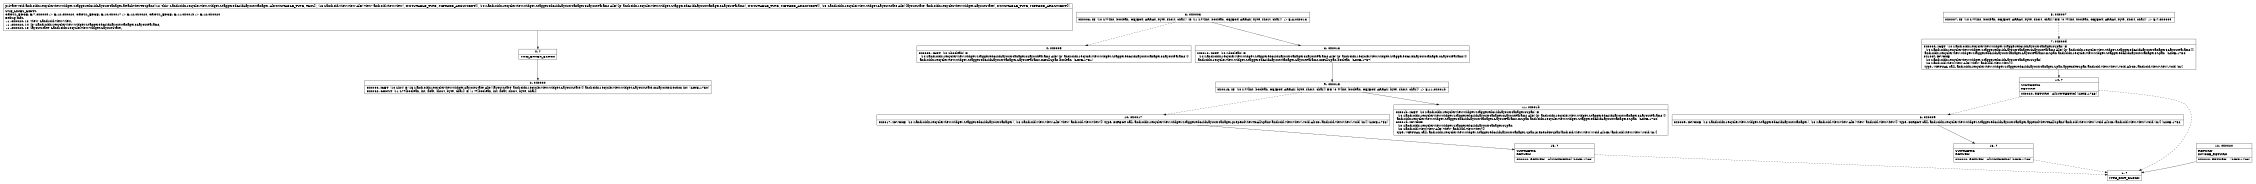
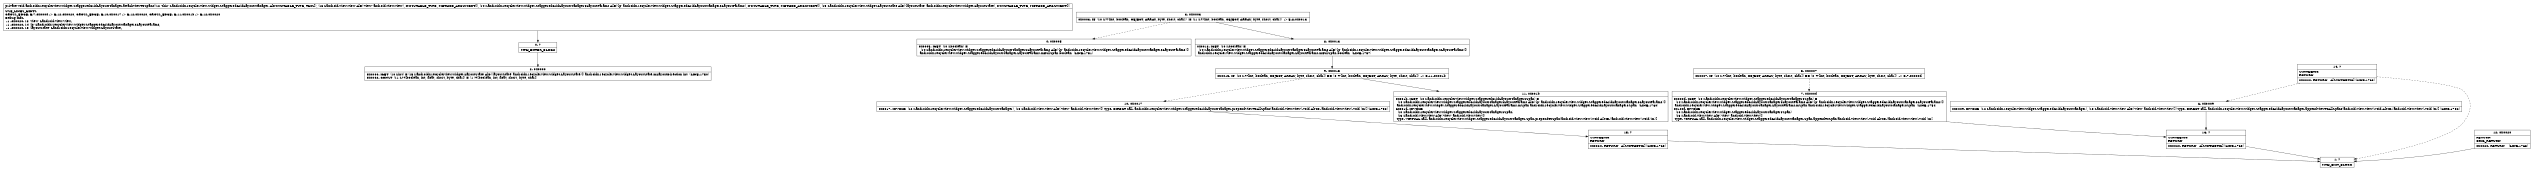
  digraph {
    node [shape=record]
    n1 [label="{0\:\ ?|MTH_ENTER_BLOCK\l}"]
    n2 [label="{2\:\ 0x0000|0x0000: IGET  (r0 I:int) = (r5 I:androidx.recyclerview.widget.LayoutState A[D('layoutState' androidx.recyclerview.widget.LayoutState)]) androidx.recyclerview.widget.LayoutState.mLayoutDirection int  (LINE:1750)\l0x0002: CONST  (r1 I:??[boolean, int, float, short, byte, char]) = (1 ??[boolean, int, float, short, byte, char]) \l}"]
    n3 [label="{3\:\ 0x0003|0x0003: IF  (r0 I:??[int, boolean, OBJECT, ARRAY, byte, short, char]) != (r1 I:??[int, boolean, OBJECT, ARRAY, byte, short, char])  \-\> B:8:0x0013 \l}"]
    n4 [label="{4\:\ 0x0005|0x0005: IGET  (r0 I:boolean) = \l  (r4 I:androidx.recyclerview.widget.StaggeredGridLayoutManager$LayoutParams A[D('lp' androidx.recyclerview.widget.StaggeredGridLayoutManager$LayoutParams)])\l androidx.recyclerview.widget.StaggeredGridLayoutManager.LayoutParams.mFullSpan boolean  (LINE:1751)\l}"]
    n5 [label="{8\:\ 0x0013|0x0013: IGET  (r0 I:boolean) = \l  (r4 I:androidx.recyclerview.widget.StaggeredGridLayoutManager$LayoutParams A[D('lp' androidx.recyclerview.widget.StaggeredGridLayoutManager$LayoutParams)])\l androidx.recyclerview.widget.StaggeredGridLayoutManager.LayoutParams.mFullSpan boolean  (LINE:1757)\l}"]
    n6 [label="{9\:\ 0x0015|0x0015: IF  (r0 I:??[int, boolean, OBJECT, ARRAY, byte, short, char]) == (0 ??[int, boolean, OBJECT, ARRAY, byte, short, char])  \-\> B:11:0x001b \l}"]
    n7 [label="{5\:\ 0x0007|0x0007: IF  (r0 I:??[int, boolean, OBJECT, ARRAY, byte, short, char]) == (0 ??[int, boolean, OBJECT, ARRAY, byte, short, char])  \-\> B:7:0x000d \l}"]
    n8 [label="{7\:\ 0x000d|0x000d: IGET  (r0 I:androidx.recyclerview.widget.StaggeredGridLayoutManager$Span) = \l  (r4 I:androidx.recyclerview.widget.StaggeredGridLayoutManager$LayoutParams A[D('lp' androidx.recyclerview.widget.StaggeredGridLayoutManager$LayoutParams)])\l androidx.recyclerview.widget.StaggeredGridLayoutManager.LayoutParams.mSpan androidx.recyclerview.widget.StaggeredGridLayoutManager$Span  (LINE:1754)\l0x100f: INVOKE  \l  (r0 I:androidx.recyclerview.widget.StaggeredGridLayoutManager$Span)\l  (r3 I:android.view.View A[D('view' android.view.View)])\l type: VIRTUAL call: androidx.recyclerview.widget.StaggeredGridLayoutManager.Span.appendToSpan(android.view.View):void A[MD:(android.view.View):void (m)]\l}"]
    n9 [label="{6\:\ 0x0009|0x0009: INVOKE  (r2 I:androidx.recyclerview.widget.StaggeredGridLayoutManager), (r3 I:android.view.View A[D('view' android.view.View)]) type: DIRECT call: androidx.recyclerview.widget.StaggeredGridLayoutManager.appendViewToAllSpans(android.view.View):void A[MD:(android.view.View):void (m)] (LINE:1752)\l}"]
    n10 [label="{13\:\ ?|SYNTHETIC\lRETURN\l|0x0020: RETURN   A[SYNTHETIC] (LINE:1763)\l}"]
    n11 [label="{14\:\ ?|SYNTHETIC\lRETURN\l|0x0020: RETURN   A[SYNTHETIC] (LINE:1763)\l}"]
    n12 [label="{1\:\ ?|MTH_EXIT_BLOCK\l}"]
    n13 [label="{10\:\ 0x0017|0x0017: INVOKE  (r2 I:androidx.recyclerview.widget.StaggeredGridLayoutManager), (r3 I:android.view.View A[D('view' android.view.View)]) type: DIRECT call: androidx.recyclerview.widget.StaggeredGridLayoutManager.prependViewToAllSpans(android.view.View):void A[MD:(android.view.View):void (m)] (LINE:1758)\l}"]
    n14 [label="{11\:\ 0x001b|0x001b: IGET  (r0 I:androidx.recyclerview.widget.StaggeredGridLayoutManager$Span) = \l  (r4 I:androidx.recyclerview.widget.StaggeredGridLayoutManager$LayoutParams A[D('lp' androidx.recyclerview.widget.StaggeredGridLayoutManager$LayoutParams)])\l androidx.recyclerview.widget.StaggeredGridLayoutManager.LayoutParams.mSpan androidx.recyclerview.widget.StaggeredGridLayoutManager$Span  (LINE:1760)\l6x001d: INVOKE  \l  (r0 I:androidx.recyclerview.widget.StaggeredGridLayoutManager$Span)\l  (r3 I:android.view.View A[D('view' android.view.View)])\l type: VIRTUAL call: androidx.recyclerview.widget.StaggeredGridLayoutManager.Span.prependToSpan(android.view.View):void A[MD:(android.view.View):void (m)]\l}"]
    n15 [label="{15\:\ ?|SYNTHETIC\lRETURN\l|0x0020: RETURN   A[SYNTHETIC] (LINE:1763)\l}"]
-   n16 [label="{12\:\ 0x0020|RETURN\lINVOKE_RETURN\l|0x0020: RETURN    (LINE:1763)\l}"]
+   n16 [label="{12\:\ 0x0020|RETURN\lORIG_RETURN\l|0x0020: RETURN    (LINE:1763)\l}"]
    n17 [label="{private void androidx.recyclerview.widget.StaggeredGridLayoutManager.attachViewToSpans((r2 'this' I:androidx.recyclerview.widget.StaggeredGridLayoutManager A[IMMUTABLE_TYPE, THIS]), (r3 I:android.view.View A[D('view' android.view.View), IMMUTABLE_TYPE, METHOD_ARGUMENT]), (r4 I:androidx.recyclerview.widget.StaggeredGridLayoutManager$LayoutParams A[D('lp' androidx.recyclerview.widget.StaggeredGridLayoutManager$LayoutParams), IMMUTABLE_TYPE, METHOD_ARGUMENT]), (r5 I:androidx.recyclerview.widget.LayoutState A[D('layoutState' androidx.recyclerview.widget.LayoutState), IMMUTABLE_TYPE, METHOD_ARGUMENT]))  | USE_LINES_HINTS\lCROSS_EDGE: B:7:0x000d \-\> B:12:0x0020, CROSS_EDGE: B:10:0x0017 \-\> B:12:0x0020, CROSS_EDGE: B:11:0x001b \-\> B:12:0x0020\lDebug Info:\l  \-1 \-0x0020: r3 'view' Landroid\/view\/View;\l  \-1 \-0x0020: r4 'lp' Landroidx\/recyclerview\/widget\/StaggeredGridLayoutManager$LayoutParams;\l  \-1 \-0x0020: r5 'layoutState' Landroidx\/recyclerview\/widget\/LayoutState;\l}"]
    n1 -> n2
    n3 -> n4 [style=dashed]
    n3 -> n5
    n5 -> n6
    n6 -> n13 [style=dashed]
    n6 -> n14
    n7 -> n8 [style=dashed]
-   n8 -> n11
+   n8 -> n10
    n9 -> n10
-   n10 -> n12 [style=dashed]
+   n10 -> n12
    n11 -> n9 [style=dashed]
    n11 -> n12 [style=dashed]
    n13 -> n15
-   n15 -> n12 [style=dashed]
+   n15 -> n12
    n16 -> n12
    n17 -> n1
  }
